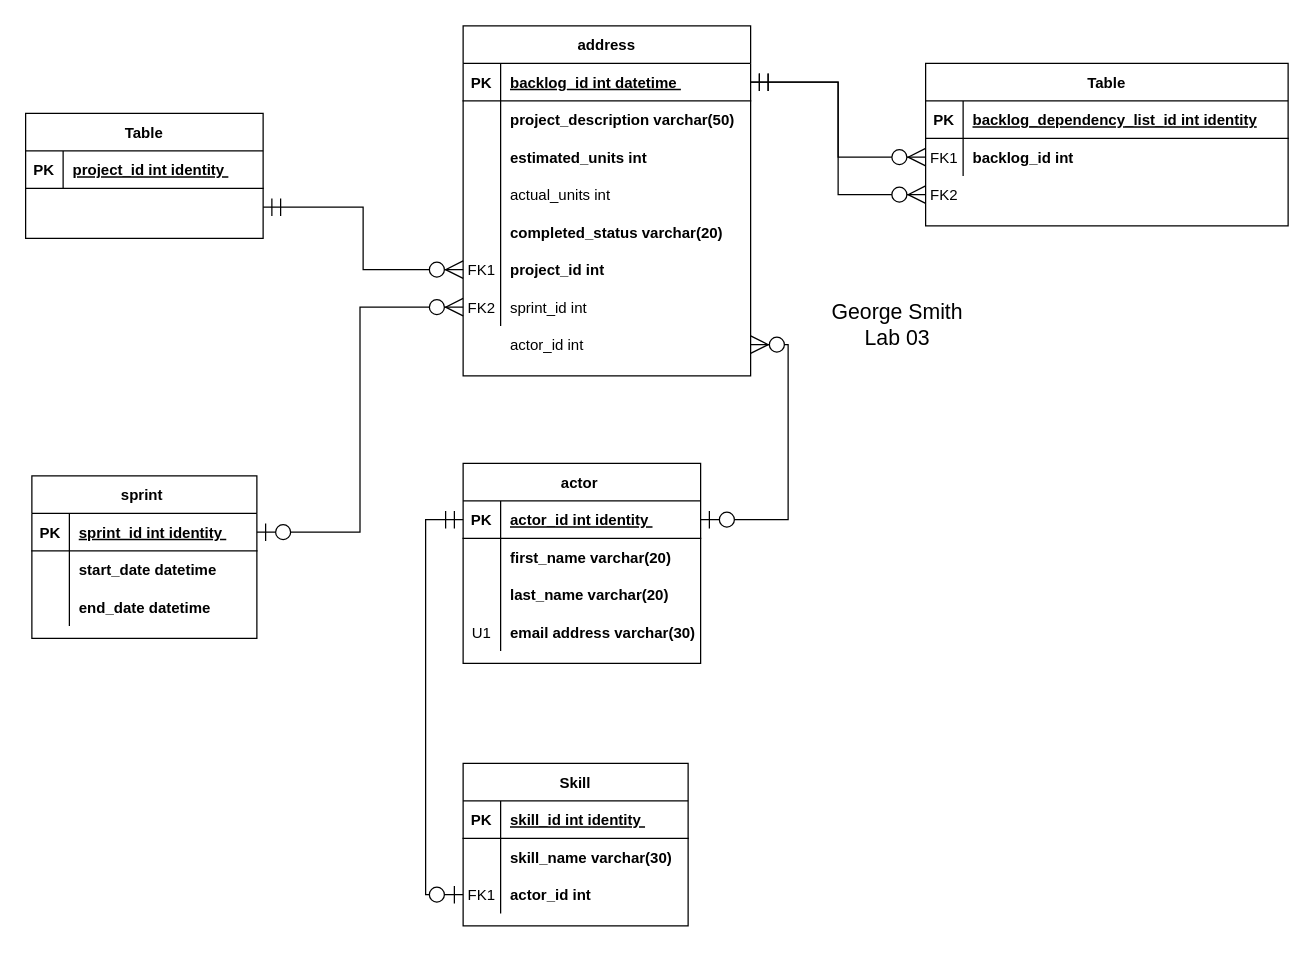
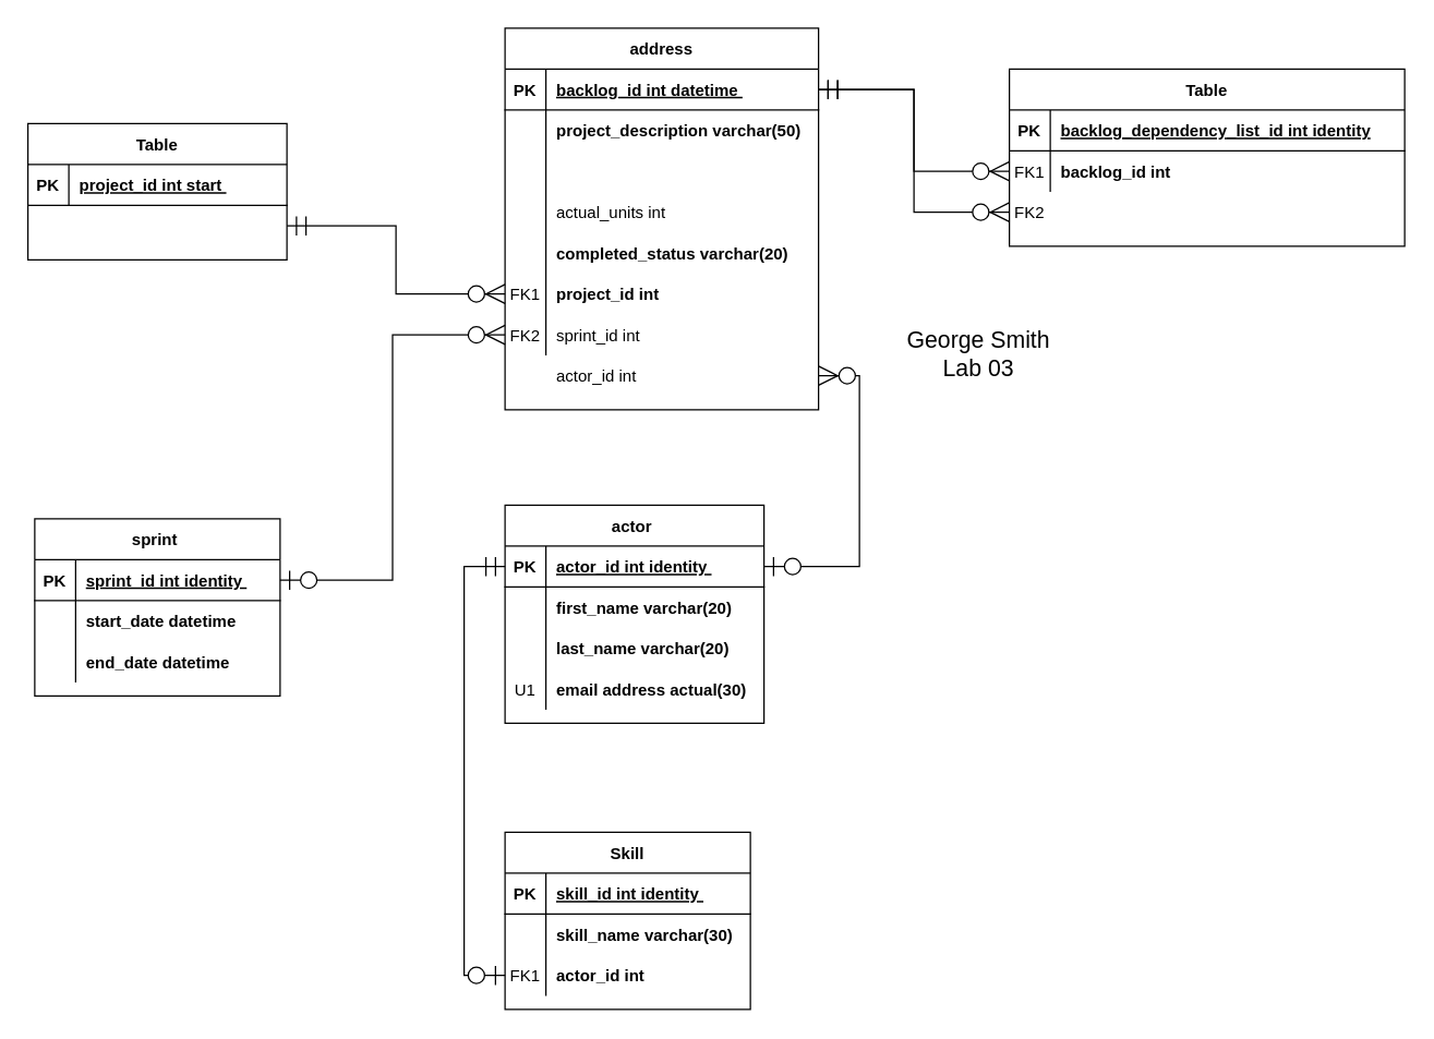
  <mxCell id="0" />
  <mxCell id="1" parent="0" />
  <mxCell id="2" value="Table" style="shape=table;startSize=30;container=1;collapsible=1;childLayout=tableLayout;fixedRows=1;rowLines=0;fontStyle=1;align=center;resizeLast=1;" vertex="1" parent="1"><mxGeometry x="20" y="90" width="190" height="100" as="geometry" /></mxCell>
  <mxCell id="3" value="" style="shape=partialRectangle;collapsible=0;dropTarget=0;pointerEvents=0;fillColor=none;top=0;left=0;bottom=1;right=0;points=[[0,0.5],[1,0.5]];portConstraint=eastwest;" vertex="1" parent="2"><mxGeometry y="30" width="190" height="30" as="geometry" /></mxCell>
  <mxCell id="4" value="PK" style="shape=partialRectangle;connectable=0;fillColor=none;top=0;left=0;bottom=0;right=0;fontStyle=1;overflow=hidden;" vertex="1" parent="3"><mxGeometry width="30" height="30" as="geometry" /></mxCell>
- <mxCell id="5" value="project_id int identity " style="shape=partialRectangle;connectable=0;fillColor=none;top=0;left=0;bottom=0;right=0;align=left;spacingLeft=6;fontStyle=5;overflow=hidden;" vertex="1" parent="3"><mxGeometry x="30" width="160" height="30" as="geometry" /></mxCell>
+ <mxCell id="5" value="project_id int start " style="shape=partialRectangle;connectable=0;fillColor=none;top=0;left=0;bottom=0;right=0;align=left;spacingLeft=6;fontStyle=5;overflow=hidden;" vertex="1" parent="3"><mxGeometry x="30" width="160" height="30" as="geometry" /></mxCell>
  <mxCell id="6" value="" style="shape=partialRectangle;collapsible=0;dropTarget=0;pointerEvents=0;fillColor=none;top=0;left=0;bottom=0;right=0;points=[[0,0.5],[1,0.5]];portConstraint=eastwest;" vertex="1" parent="2"><mxGeometry y="60" width="190" height="30" as="geometry" /></mxCell>
  <mxCell id="7" value="" style="shape=partialRectangle;connectable=0;fillColor=none;top=0;left=0;bottom=0;right=0;editable=1;overflow=hidden;" vertex="1" parent="6"><mxGeometry width="30" height="30" as="geometry" /></mxCell>
  <mxCell id="8" value="address" style="shape=table;startSize=30;container=1;collapsible=1;childLayout=tableLayout;fixedRows=1;rowLines=0;fontStyle=1;align=center;resizeLast=1;" vertex="1" parent="1"><mxGeometry x="370" y="20" width="230" height="280" as="geometry" /></mxCell>
  <mxCell id="9" value="" style="shape=partialRectangle;collapsible=0;dropTarget=0;pointerEvents=0;fillColor=none;top=0;left=0;bottom=1;right=0;points=[[0,0.5],[1,0.5]];portConstraint=eastwest;" vertex="1" parent="8"><mxGeometry y="30" width="230" height="30" as="geometry" /></mxCell>
  <mxCell id="10" value="PK" style="shape=partialRectangle;connectable=0;fillColor=none;top=0;left=0;bottom=0;right=0;fontStyle=1;overflow=hidden;" vertex="1" parent="9"><mxGeometry width="30" height="30" as="geometry" /></mxCell>
  <mxCell id="11" value="backlog_id int datetime " style="shape=partialRectangle;connectable=0;fillColor=none;top=0;left=0;bottom=0;right=0;align=left;spacingLeft=6;fontStyle=5;overflow=hidden;" vertex="1" parent="9"><mxGeometry x="30" width="200" height="30" as="geometry" /></mxCell>
  <mxCell id="12" value="" style="shape=partialRectangle;collapsible=0;dropTarget=0;pointerEvents=0;fillColor=none;top=0;left=0;bottom=0;right=0;points=[[0,0.5],[1,0.5]];portConstraint=eastwest;" vertex="1" parent="8"><mxGeometry y="60" width="230" height="30" as="geometry" /></mxCell>
  <mxCell id="13" value="" style="shape=partialRectangle;connectable=0;fillColor=none;top=0;left=0;bottom=0;right=0;editable=1;overflow=hidden;" vertex="1" parent="12"><mxGeometry width="30" height="30" as="geometry" /></mxCell>
  <mxCell id="14" value="project_description varchar(50)" style="shape=partialRectangle;connectable=0;fillColor=none;top=0;left=0;bottom=0;right=0;align=left;spacingLeft=6;overflow=hidden;fontStyle=1" vertex="1" parent="12"><mxGeometry x="30" width="200" height="30" as="geometry" /></mxCell>
  <mxCell id="15" value="" style="shape=partialRectangle;collapsible=0;dropTarget=0;pointerEvents=0;fillColor=none;top=0;left=0;bottom=0;right=0;points=[[0,0.5],[1,0.5]];portConstraint=eastwest;" vertex="1" parent="8"><mxGeometry y="90" width="230" height="30" as="geometry" /></mxCell>
  <mxCell id="16" value="" style="shape=partialRectangle;connectable=0;fillColor=none;top=0;left=0;bottom=0;right=0;editable=1;overflow=hidden;" vertex="1" parent="15"><mxGeometry width="30" height="30" as="geometry" /></mxCell>
- <mxCell id="17" value="estimated_units int " style="shape=partialRectangle;connectable=0;fillColor=none;top=0;left=0;bottom=0;right=0;align=left;spacingLeft=6;overflow=hidden;fontStyle=1" vertex="1" parent="15"><mxGeometry x="30" width="200" height="30" as="geometry" /></mxCell>
  <mxCell id="18" value="" style="shape=partialRectangle;collapsible=0;dropTarget=0;pointerEvents=0;fillColor=none;top=0;left=0;bottom=0;right=0;points=[[0,0.5],[1,0.5]];portConstraint=eastwest;" vertex="1" parent="8"><mxGeometry y="120" width="230" height="30" as="geometry" /></mxCell>
  <mxCell id="19" value="" style="shape=partialRectangle;connectable=0;fillColor=none;top=0;left=0;bottom=0;right=0;editable=1;overflow=hidden;" vertex="1" parent="18"><mxGeometry width="30" height="30" as="geometry" /></mxCell>
  <mxCell id="20" value="actual_units int " style="shape=partialRectangle;connectable=0;fillColor=none;top=0;left=0;bottom=0;right=0;align=left;spacingLeft=6;overflow=hidden;" vertex="1" parent="18"><mxGeometry x="30" width="200" height="30" as="geometry" /></mxCell>
  <mxCell id="21" value="" style="shape=partialRectangle;collapsible=0;dropTarget=0;pointerEvents=0;fillColor=none;top=0;left=0;bottom=0;right=0;points=[[0,0.5],[1,0.5]];portConstraint=eastwest;" vertex="1" parent="8"><mxGeometry y="150" width="230" height="30" as="geometry" /></mxCell>
  <mxCell id="22" value="" style="shape=partialRectangle;connectable=0;fillColor=none;top=0;left=0;bottom=0;right=0;editable=1;overflow=hidden;" vertex="1" parent="21"><mxGeometry width="30" height="30" as="geometry" /></mxCell>
  <mxCell id="23" value="completed_status varchar(20)" style="shape=partialRectangle;connectable=0;fillColor=none;top=0;left=0;bottom=0;right=0;align=left;spacingLeft=6;overflow=hidden;fontStyle=1" vertex="1" parent="21"><mxGeometry x="30" width="200" height="30" as="geometry" /></mxCell>
  <mxCell id="24" value="" style="shape=partialRectangle;collapsible=0;dropTarget=0;pointerEvents=0;fillColor=none;top=0;left=0;bottom=0;right=0;points=[[0,0.5],[1,0.5]];portConstraint=eastwest;" vertex="1" parent="8"><mxGeometry y="180" width="230" height="30" as="geometry" /></mxCell>
  <mxCell id="25" value="FK1" style="shape=partialRectangle;connectable=0;fillColor=none;top=0;left=0;bottom=0;right=0;editable=1;overflow=hidden;" vertex="1" parent="24"><mxGeometry width="30" height="30" as="geometry" /></mxCell>
  <mxCell id="26" value="project_id int " style="shape=partialRectangle;connectable=0;fillColor=none;top=0;left=0;bottom=0;right=0;align=left;spacingLeft=6;overflow=hidden;fontStyle=1" vertex="1" parent="24"><mxGeometry x="30" width="200" height="30" as="geometry" /></mxCell>
  <mxCell id="27" value="" style="shape=partialRectangle;collapsible=0;dropTarget=0;pointerEvents=0;fillColor=none;top=0;left=0;bottom=0;right=0;points=[[0,0.5],[1,0.5]];portConstraint=eastwest;" vertex="1" parent="8"><mxGeometry y="210" width="230" height="30" as="geometry" /></mxCell>
  <mxCell id="28" value="FK2" style="shape=partialRectangle;connectable=0;fillColor=none;top=0;left=0;bottom=0;right=0;editable=1;overflow=hidden;" vertex="1" parent="27"><mxGeometry width="30" height="30" as="geometry" /></mxCell>
  <mxCell id="29" value="sprint_id int " style="shape=partialRectangle;connectable=0;fillColor=none;top=0;left=0;bottom=0;right=0;align=left;spacingLeft=6;overflow=hidden;" vertex="1" parent="27"><mxGeometry x="30" width="200" height="30" as="geometry" /></mxCell>
  <mxCell id="30" value="" style="shape=partialRectangle;collapsible=0;dropTarget=0;pointerEvents=0;fillColor=none;top=0;left=0;bottom=0;right=0;points=[[0,0.5],[1,0.5]];portConstraint=eastwest;" vertex="1" parent="8"><mxGeometry y="240" width="230" height="30" as="geometry" /></mxCell>
  <mxCell id="31" value="actor_id int " style="shape=partialRectangle;connectable=0;fillColor=none;top=0;left=0;bottom=0;right=0;align=left;spacingLeft=6;overflow=hidden;" vertex="1" parent="30"><mxGeometry x="30" width="200" height="30" as="geometry" /></mxCell>
  <mxCell id="32" value="Table" style="shape=table;startSize=30;container=1;collapsible=1;childLayout=tableLayout;fixedRows=1;rowLines=0;fontStyle=1;align=center;resizeLast=1;" vertex="1" parent="1"><mxGeometry x="740" y="50" width="290" height="130" as="geometry" /></mxCell>
  <mxCell id="33" value="" style="shape=partialRectangle;collapsible=0;dropTarget=0;pointerEvents=0;fillColor=none;top=0;left=0;bottom=1;right=0;points=[[0,0.5],[1,0.5]];portConstraint=eastwest;" vertex="1" parent="32"><mxGeometry y="30" width="290" height="30" as="geometry" /></mxCell>
  <mxCell id="34" value="PK" style="shape=partialRectangle;connectable=0;fillColor=none;top=0;left=0;bottom=0;right=0;fontStyle=1;overflow=hidden;" vertex="1" parent="33"><mxGeometry width="30" height="30" as="geometry" /></mxCell>
  <mxCell id="35" value="backlog_dependency_list_id int identity" style="shape=partialRectangle;connectable=0;fillColor=none;top=0;left=0;bottom=0;right=0;align=left;spacingLeft=6;fontStyle=5;overflow=hidden;" vertex="1" parent="33"><mxGeometry x="30" width="260" height="30" as="geometry" /></mxCell>
  <mxCell id="36" value="" style="shape=partialRectangle;collapsible=0;dropTarget=0;pointerEvents=0;fillColor=none;top=0;left=0;bottom=0;right=0;points=[[0,0.5],[1,0.5]];portConstraint=eastwest;" vertex="1" parent="32"><mxGeometry y="60" width="290" height="30" as="geometry" /></mxCell>
  <mxCell id="37" value="FK1" style="shape=partialRectangle;connectable=0;fillColor=none;top=0;left=0;bottom=0;right=0;editable=1;overflow=hidden;" vertex="1" parent="36"><mxGeometry width="30" height="30" as="geometry" /></mxCell>
  <mxCell id="38" value="backlog_id int " style="shape=partialRectangle;connectable=0;fillColor=none;top=0;left=0;bottom=0;right=0;align=left;spacingLeft=6;overflow=hidden;fontStyle=1" vertex="1" parent="36"><mxGeometry x="30" width="260" height="30" as="geometry" /></mxCell>
  <mxCell id="39" value="" style="shape=partialRectangle;collapsible=0;dropTarget=0;pointerEvents=0;fillColor=none;top=0;left=0;bottom=0;right=0;points=[[0,0.5],[1,0.5]];portConstraint=eastwest;" vertex="1" parent="32"><mxGeometry y="90" width="290" height="30" as="geometry" /></mxCell>
  <mxCell id="40" value="FK2" style="shape=partialRectangle;connectable=0;fillColor=none;top=0;left=0;bottom=0;right=0;editable=1;overflow=hidden;" vertex="1" parent="39"><mxGeometry width="30" height="30" as="geometry" /></mxCell>
  <mxCell id="41" value="actor " style="shape=table;startSize=30;container=1;collapsible=1;childLayout=tableLayout;fixedRows=1;rowLines=0;fontStyle=1;align=center;resizeLast=1;" vertex="1" parent="1"><mxGeometry x="370" y="370" width="190" height="160" as="geometry" /></mxCell>
  <mxCell id="42" value="" style="shape=partialRectangle;collapsible=0;dropTarget=0;pointerEvents=0;fillColor=none;top=0;left=0;bottom=1;right=0;points=[[0,0.5],[1,0.5]];portConstraint=eastwest;" vertex="1" parent="41"><mxGeometry y="30" width="190" height="30" as="geometry" /></mxCell>
  <mxCell id="43" value="PK" style="shape=partialRectangle;connectable=0;fillColor=none;top=0;left=0;bottom=0;right=0;fontStyle=1;overflow=hidden;" vertex="1" parent="42"><mxGeometry width="30" height="30" as="geometry" /></mxCell>
  <mxCell id="44" value="actor_id int identity " style="shape=partialRectangle;connectable=0;fillColor=none;top=0;left=0;bottom=0;right=0;align=left;spacingLeft=6;fontStyle=5;overflow=hidden;" vertex="1" parent="42"><mxGeometry x="30" width="160" height="30" as="geometry" /></mxCell>
  <mxCell id="45" value="" style="shape=partialRectangle;collapsible=0;dropTarget=0;pointerEvents=0;fillColor=none;top=0;left=0;bottom=0;right=0;points=[[0,0.5],[1,0.5]];portConstraint=eastwest;" vertex="1" parent="41"><mxGeometry y="60" width="190" height="30" as="geometry" /></mxCell>
  <mxCell id="46" value="" style="shape=partialRectangle;connectable=0;fillColor=none;top=0;left=0;bottom=0;right=0;editable=1;overflow=hidden;" vertex="1" parent="45"><mxGeometry width="30" height="30" as="geometry" /></mxCell>
  <mxCell id="47" value="first_name varchar(20)" style="shape=partialRectangle;connectable=0;fillColor=none;top=0;left=0;bottom=0;right=0;align=left;spacingLeft=6;overflow=hidden;fontStyle=1" vertex="1" parent="45"><mxGeometry x="30" width="160" height="30" as="geometry" /></mxCell>
  <mxCell id="48" value="" style="shape=partialRectangle;collapsible=0;dropTarget=0;pointerEvents=0;fillColor=none;top=0;left=0;bottom=0;right=0;points=[[0,0.5],[1,0.5]];portConstraint=eastwest;" vertex="1" parent="41"><mxGeometry y="90" width="190" height="30" as="geometry" /></mxCell>
  <mxCell id="49" value="" style="shape=partialRectangle;connectable=0;fillColor=none;top=0;left=0;bottom=0;right=0;editable=1;overflow=hidden;" vertex="1" parent="48"><mxGeometry width="30" height="30" as="geometry" /></mxCell>
  <mxCell id="50" value="last_name varchar(20)" style="shape=partialRectangle;connectable=0;fillColor=none;top=0;left=0;bottom=0;right=0;align=left;spacingLeft=6;overflow=hidden;fontStyle=1" vertex="1" parent="48"><mxGeometry x="30" width="160" height="30" as="geometry" /></mxCell>
  <mxCell id="51" value="" style="shape=partialRectangle;collapsible=0;dropTarget=0;pointerEvents=0;fillColor=none;top=0;left=0;bottom=0;right=0;points=[[0,0.5],[1,0.5]];portConstraint=eastwest;" vertex="1" parent="41"><mxGeometry y="120" width="190" height="30" as="geometry" /></mxCell>
  <mxCell id="52" value="U1" style="shape=partialRectangle;connectable=0;fillColor=none;top=0;left=0;bottom=0;right=0;editable=1;overflow=hidden;" vertex="1" parent="51"><mxGeometry width="30" height="30" as="geometry" /></mxCell>
- <mxCell id="53" value="email address varchar(30)" style="shape=partialRectangle;connectable=0;fillColor=none;top=0;left=0;bottom=0;right=0;align=left;spacingLeft=6;overflow=hidden;fontStyle=1" vertex="1" parent="51"><mxGeometry x="30" width="160" height="30" as="geometry" /></mxCell>
+ <mxCell id="53" value="email address actual(30)" style="shape=partialRectangle;connectable=0;fillColor=none;top=0;left=0;bottom=0;right=0;align=left;spacingLeft=6;overflow=hidden;fontStyle=1" vertex="1" parent="51"><mxGeometry x="30" width="160" height="30" as="geometry" /></mxCell>
  <mxCell id="54" value="Skill" style="shape=table;startSize=30;container=1;collapsible=1;childLayout=tableLayout;fixedRows=1;rowLines=0;fontStyle=1;align=center;resizeLast=1;" vertex="1" parent="1"><mxGeometry x="370" y="610" width="180" height="130" as="geometry" /></mxCell>
  <mxCell id="55" value="" style="shape=partialRectangle;collapsible=0;dropTarget=0;pointerEvents=0;fillColor=none;top=0;left=0;bottom=1;right=0;points=[[0,0.5],[1,0.5]];portConstraint=eastwest;" vertex="1" parent="54"><mxGeometry y="30" width="180" height="30" as="geometry" /></mxCell>
  <mxCell id="56" value="PK" style="shape=partialRectangle;connectable=0;fillColor=none;top=0;left=0;bottom=0;right=0;fontStyle=1;overflow=hidden;" vertex="1" parent="55"><mxGeometry width="30" height="30" as="geometry" /></mxCell>
  <mxCell id="57" value="skill_id int identity " style="shape=partialRectangle;connectable=0;fillColor=none;top=0;left=0;bottom=0;right=0;align=left;spacingLeft=6;fontStyle=5;overflow=hidden;" vertex="1" parent="55"><mxGeometry x="30" width="150" height="30" as="geometry" /></mxCell>
  <mxCell id="58" value="" style="shape=partialRectangle;collapsible=0;dropTarget=0;pointerEvents=0;fillColor=none;top=0;left=0;bottom=0;right=0;points=[[0,0.5],[1,0.5]];portConstraint=eastwest;" vertex="1" parent="54"><mxGeometry y="60" width="180" height="30" as="geometry" /></mxCell>
  <mxCell id="59" value="" style="shape=partialRectangle;connectable=0;fillColor=none;top=0;left=0;bottom=0;right=0;editable=1;overflow=hidden;" vertex="1" parent="58"><mxGeometry width="30" height="30" as="geometry" /></mxCell>
  <mxCell id="60" value="skill_name varchar(30)" style="shape=partialRectangle;connectable=0;fillColor=none;top=0;left=0;bottom=0;right=0;align=left;spacingLeft=6;overflow=hidden;fontStyle=1" vertex="1" parent="58"><mxGeometry x="30" width="150" height="30" as="geometry" /></mxCell>
  <mxCell id="61" value="" style="shape=partialRectangle;collapsible=0;dropTarget=0;pointerEvents=0;fillColor=none;top=0;left=0;bottom=0;right=0;points=[[0,0.5],[1,0.5]];portConstraint=eastwest;" vertex="1" parent="54"><mxGeometry y="90" width="180" height="30" as="geometry" /></mxCell>
  <mxCell id="62" value="FK1" style="shape=partialRectangle;connectable=0;fillColor=none;top=0;left=0;bottom=0;right=0;editable=1;overflow=hidden;" vertex="1" parent="61"><mxGeometry width="30" height="30" as="geometry" /></mxCell>
  <mxCell id="63" value="actor_id int " style="shape=partialRectangle;connectable=0;fillColor=none;top=0;left=0;bottom=0;right=0;align=left;spacingLeft=6;overflow=hidden;fontStyle=1" vertex="1" parent="61"><mxGeometry x="30" width="150" height="30" as="geometry" /></mxCell>
  <mxCell id="64" value="sprint " style="shape=table;startSize=30;container=1;collapsible=1;childLayout=tableLayout;fixedRows=1;rowLines=0;fontStyle=1;align=center;resizeLast=1;" vertex="1" parent="1"><mxGeometry x="25" y="380" width="180" height="130" as="geometry" /></mxCell>
  <mxCell id="65" value="" style="shape=partialRectangle;collapsible=0;dropTarget=0;pointerEvents=0;fillColor=none;top=0;left=0;bottom=1;right=0;points=[[0,0.5],[1,0.5]];portConstraint=eastwest;" vertex="1" parent="64"><mxGeometry y="30" width="180" height="30" as="geometry" /></mxCell>
  <mxCell id="66" value="PK" style="shape=partialRectangle;connectable=0;fillColor=none;top=0;left=0;bottom=0;right=0;fontStyle=1;overflow=hidden;" vertex="1" parent="65"><mxGeometry width="30" height="30" as="geometry" /></mxCell>
  <mxCell id="67" value="sprint_id int identity " style="shape=partialRectangle;connectable=0;fillColor=none;top=0;left=0;bottom=0;right=0;align=left;spacingLeft=6;fontStyle=5;overflow=hidden;" vertex="1" parent="65"><mxGeometry x="30" width="150" height="30" as="geometry" /></mxCell>
  <mxCell id="68" value="" style="shape=partialRectangle;collapsible=0;dropTarget=0;pointerEvents=0;fillColor=none;top=0;left=0;bottom=0;right=0;points=[[0,0.5],[1,0.5]];portConstraint=eastwest;" vertex="1" parent="64"><mxGeometry y="60" width="180" height="30" as="geometry" /></mxCell>
  <mxCell id="69" value="" style="shape=partialRectangle;connectable=0;fillColor=none;top=0;left=0;bottom=0;right=0;editable=1;overflow=hidden;" vertex="1" parent="68"><mxGeometry width="30" height="30" as="geometry" /></mxCell>
  <mxCell id="70" value="start_date datetime " style="shape=partialRectangle;connectable=0;fillColor=none;top=0;left=0;bottom=0;right=0;align=left;spacingLeft=6;overflow=hidden;fontStyle=1" vertex="1" parent="68"><mxGeometry x="30" width="150" height="30" as="geometry" /></mxCell>
  <mxCell id="71" value="" style="shape=partialRectangle;collapsible=0;dropTarget=0;pointerEvents=0;fillColor=none;top=0;left=0;bottom=0;right=0;points=[[0,0.5],[1,0.5]];portConstraint=eastwest;" vertex="1" parent="64"><mxGeometry y="90" width="180" height="30" as="geometry" /></mxCell>
  <mxCell id="72" value="" style="shape=partialRectangle;connectable=0;fillColor=none;top=0;left=0;bottom=0;right=0;editable=1;overflow=hidden;" vertex="1" parent="71"><mxGeometry width="30" height="30" as="geometry" /></mxCell>
  <mxCell id="73" value="end_date datetime " style="shape=partialRectangle;connectable=0;fillColor=none;top=0;left=0;bottom=0;right=0;align=left;spacingLeft=6;overflow=hidden;fontStyle=1" vertex="1" parent="71"><mxGeometry x="30" width="150" height="30" as="geometry" /></mxCell>
  <mxCell id="74" style="edgeStyle=orthogonalEdgeStyle;rounded=0;orthogonalLoop=1;jettySize=auto;html=1;exitX=1;exitY=0.5;exitDx=0;exitDy=0;entryX=0;entryY=0.5;entryDx=0;entryDy=0;endSize=12;startSize=12;endArrow=ERzeroToMany;endFill=1;startArrow=ERmandOne;startFill=0;" edge="1" parent="1" source="6" target="24"><mxGeometry relative="1" as="geometry" /></mxCell>
  <mxCell id="75" style="edgeStyle=orthogonalEdgeStyle;rounded=0;orthogonalLoop=1;jettySize=auto;html=1;exitX=1;exitY=0.5;exitDx=0;exitDy=0;entryX=0;entryY=0.5;entryDx=0;entryDy=0;startArrow=ERzeroToOne;startFill=1;startSize=12;endArrow=ERzeroToMany;endFill=1;endSize=12;" edge="1" parent="1" source="65" target="27"><mxGeometry relative="1" as="geometry" /></mxCell>
  <mxCell id="76" style="edgeStyle=orthogonalEdgeStyle;rounded=0;orthogonalLoop=1;jettySize=auto;html=1;exitX=0;exitY=0.5;exitDx=0;exitDy=0;entryX=0;entryY=0.5;entryDx=0;entryDy=0;startArrow=ERzeroToOne;startFill=1;startSize=12;endArrow=ERmandOne;endFill=0;endSize=12;" edge="1" parent="1" source="61" target="42"><mxGeometry relative="1" as="geometry" /></mxCell>
  <mxCell id="77" style="edgeStyle=orthogonalEdgeStyle;rounded=0;orthogonalLoop=1;jettySize=auto;html=1;exitX=1;exitY=0.5;exitDx=0;exitDy=0;entryX=0;entryY=0.5;entryDx=0;entryDy=0;startArrow=ERmandOne;startFill=0;startSize=12;endArrow=ERzeroToMany;endFill=1;endSize=12;" edge="1" parent="1" source="9" target="36"><mxGeometry relative="1" as="geometry" /></mxCell>
  <mxCell id="78" style="edgeStyle=orthogonalEdgeStyle;rounded=0;orthogonalLoop=1;jettySize=auto;html=1;exitX=1;exitY=0.5;exitDx=0;exitDy=0;startArrow=ERmandOne;startFill=0;startSize=12;endArrow=ERzeroToMany;endFill=1;endSize=12;" edge="1" parent="1" source="9" target="39"><mxGeometry relative="1" as="geometry" /></mxCell>
  <mxCell id="79" style="edgeStyle=orthogonalEdgeStyle;rounded=0;orthogonalLoop=1;jettySize=auto;html=1;exitX=1;exitY=0.5;exitDx=0;exitDy=0;entryX=1;entryY=0.5;entryDx=0;entryDy=0;startArrow=ERzeroToOne;startFill=1;startSize=12;endArrow=ERzeroToMany;endFill=1;endSize=12;" edge="1" parent="1" source="42" target="30"><mxGeometry relative="1" as="geometry" /></mxCell>
  <mxCell id="80" value="&lt;font style=&quot;font-size: 17px&quot;&gt;George Smith&amp;nbsp;&lt;br&gt;Lab 03&amp;nbsp;&lt;br&gt;&lt;/font&gt;" style="text;html=1;strokeColor=none;fillColor=none;align=center;verticalAlign=middle;whiteSpace=wrap;rounded=0;" vertex="1" parent="1"><mxGeometry x="640" y="240" width="160" height="40" as="geometry" /></mxCell>
